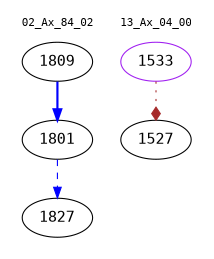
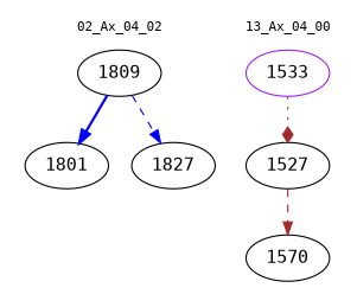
  digraph {
    fontname="DejaVu Sans Mono"
    node [color=black fontname="DejaVu Sans Mono"]
    edge [arrowhead=normal color=blue fontname="DejaVu Sans Mono" style=dashed]
    n1 [label=1809]
    n2 [label=1801]
    n3 [label=1827]
    n4 [color=purple label=1533]
    n5 [label=1527]
+   n6 [label=1570]
    subgraph cluster_1 {
      color=white
      fontsize=10
-     label="02_Ax_84_02"
+     label="02_Ax_04_02"
      n1
      n2
      n3
    }
    subgraph cluster_2 {
      color=white
      fontsize=10
      label="13_Ax_04_00"
      n4
      n5
+     n6
    }
    n1 -> n2 [style=bold]
-   n2 -> n3
+   n1 -> n3
    n4 -> n5 [arrowhead=diamond color=brown style=dotted]
+   n5 -> n6 [color=brown]
  }
